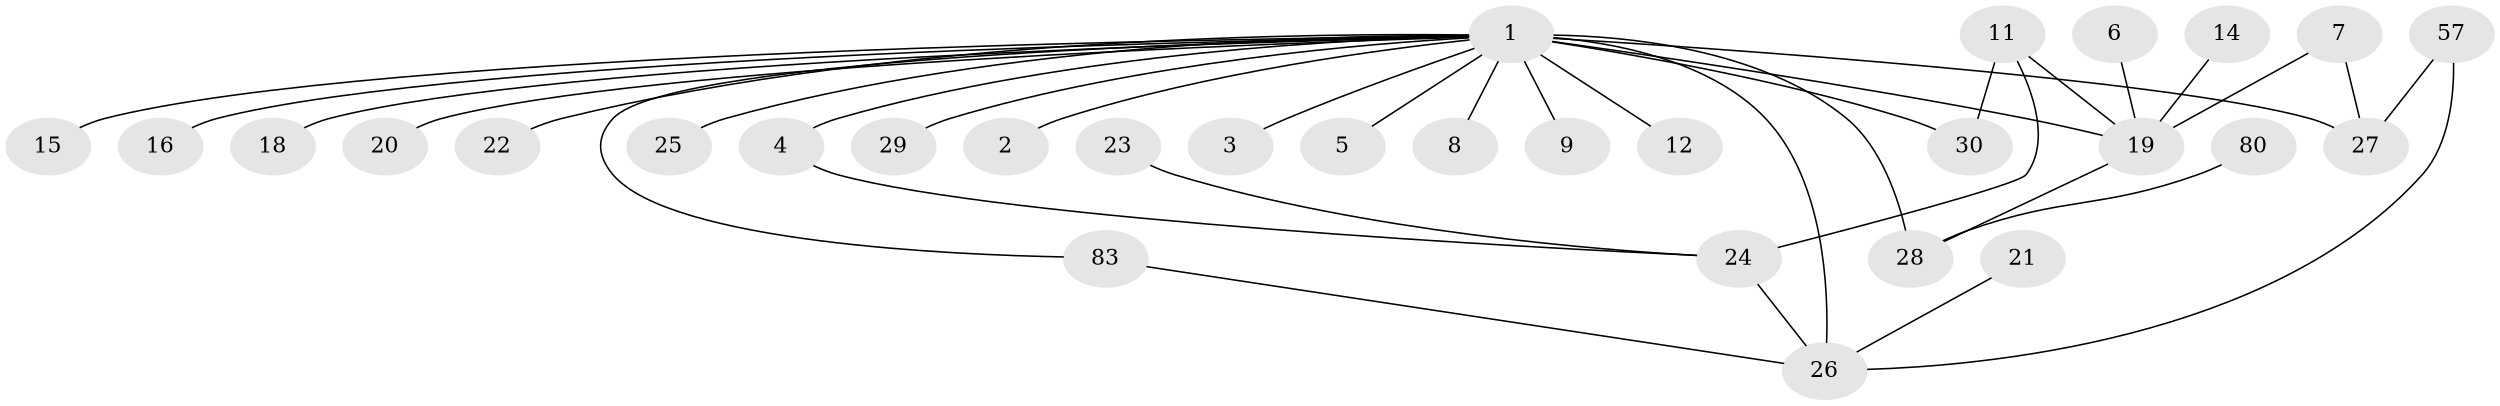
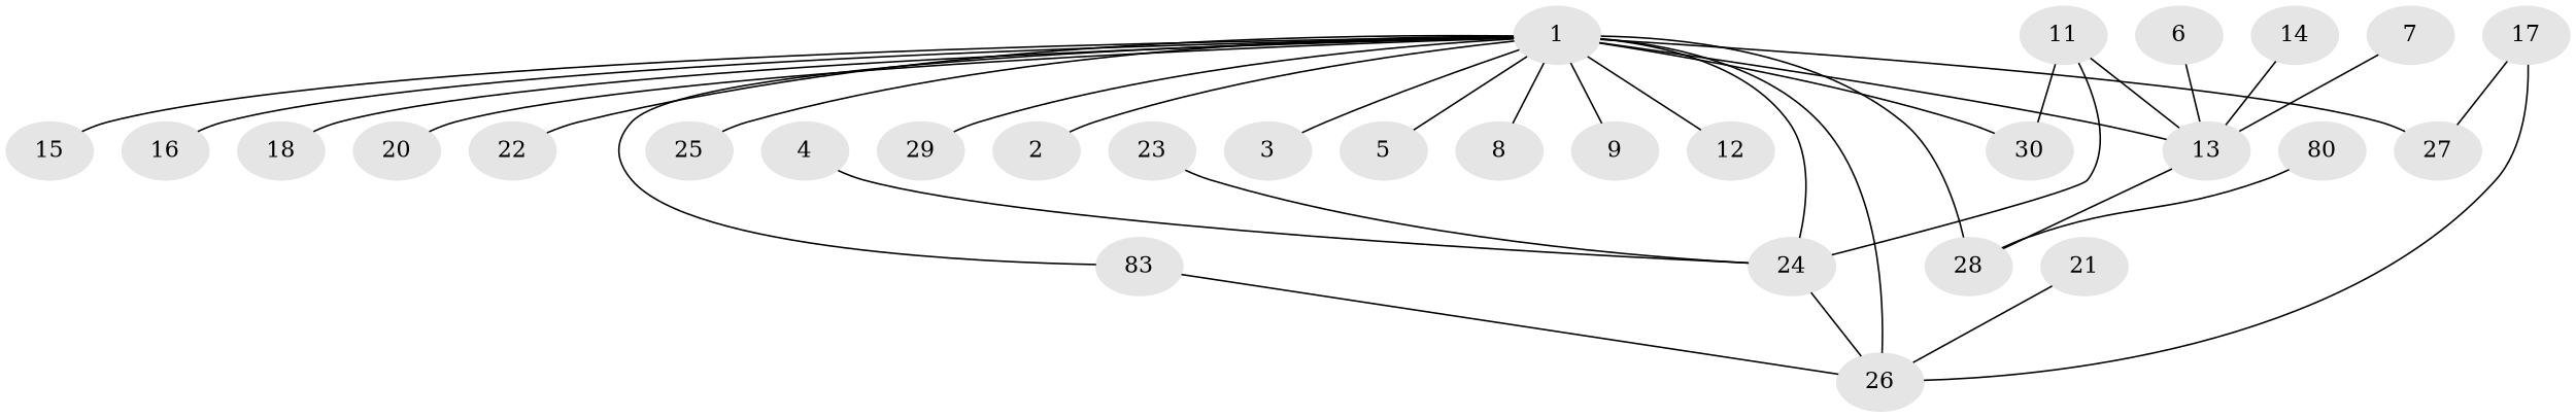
  graph {
    node [color=gray90 style=filled]
    edge [weight=1.0]
    1
    2
    3
    5
    8
    9
    12
    n8 [label=83]
    15
    16
    18
-   19
+   19 [label=13]
    20
    22
    24
    25
    26
    27
    28
    29
    30
    4
    6
    7
    n25 [label=80]
    11
    14
-   17 [label=57]
+   17
    21
    23
    1 -- 2 [weight=2.0]
    1 -- 3
    1 -- 5
    1 -- 8
    1 -- 9
    1 -- 12
    1 -- n8
    1 -- 15
    1 -- 16
    1 -- 18
    1 -- 19 [weight=2.0]
    1 -- 20
    1 -- 22
-   1 -- 4
+   1 -- 24
    1 -- 25
    1 -- 26
    1 -- 27 [weight=4.0]
    1 -- 28 [weight=3.0]
    1 -- 29
    1 -- 30
    n8 -- 26
    19 -- 28
    24 -- 26
    4 -- 24
    6 -- 19
    7 -- 19
-   7 -- 27
    n25 -- 28
    11 -- 19
    11 -- 24
    11 -- 30
    14 -- 19
    17 -- 26
    17 -- 27
    21 -- 26
    23 -- 24
  }
